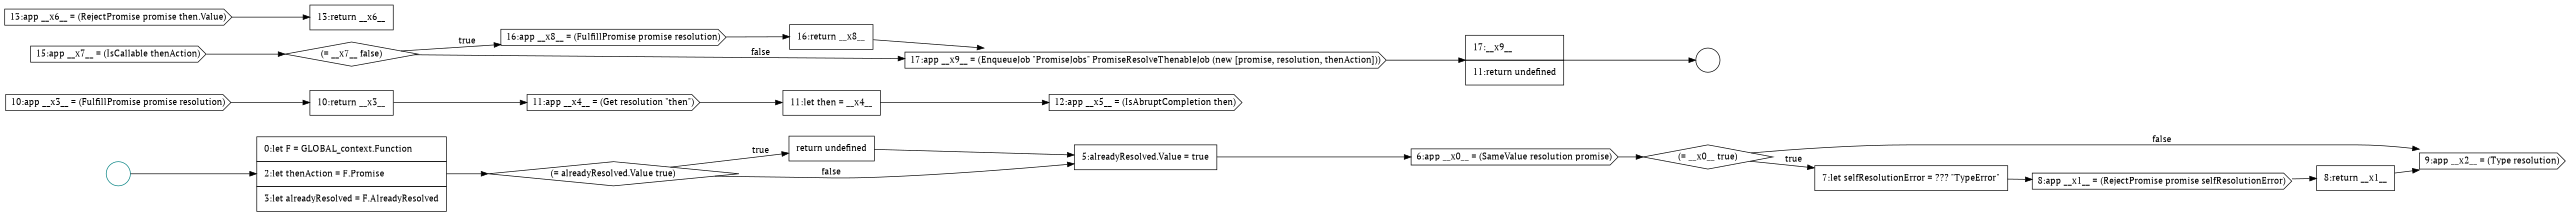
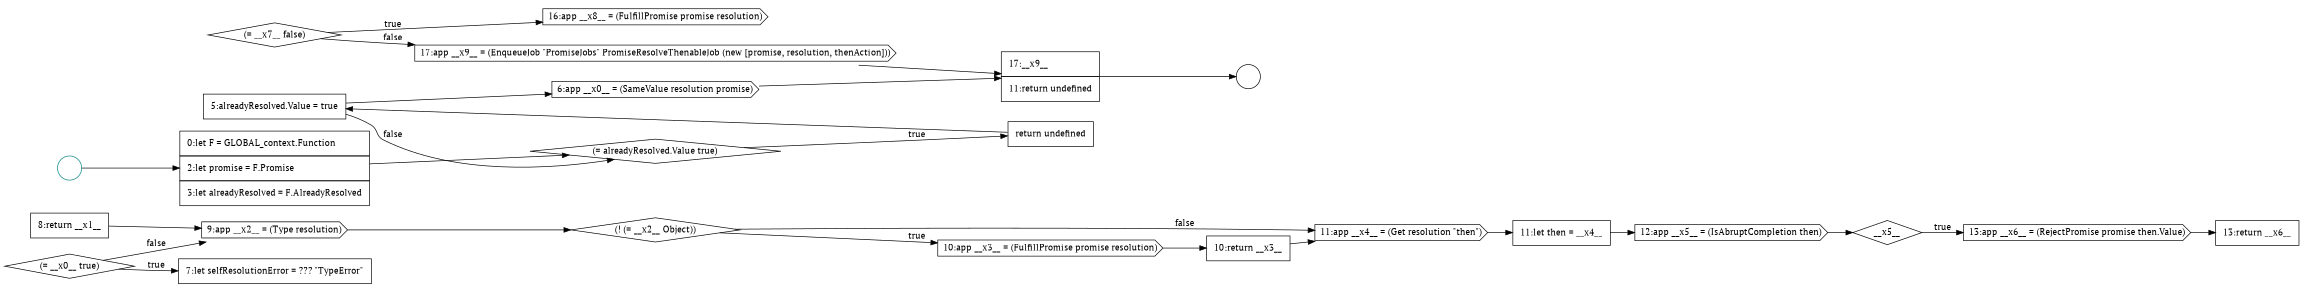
  digraph {
    fontname="PT Serif"
    rankdir=LR
    node [color=black fillcolor=white fontname="PT Serif" shape=cds style=filled]
    edge [color=black fontname="PT Serif"]
    n1 [label=<<font color="black">9:app __x2__ = (Type resolution)</font>>]
+   n2 [label=<<font color="black">(! (= __x2__ Object))</font>> shape=diamond]
    n3 [label=<<font color="black">11:app __x4__ = (Get resolution &quot;then&quot;)</font>>]
    n4 [label=<<font color="black">10:app __x3__ = (FulfillPromise promise resolution)</font>>]
    n5 [label=<<font color="black">     <table border="0" cellborder="1" cellspacing="0" cellpadding="10">       <tr><td align="left">11:let then = __x4__</td></tr>     </table>   </font>> margin=0 shape=none]
    n6 [label=<<font color="black">12:app __x5__ = (IsAbruptCompletion then)</font>>]
    n7 [label=<<font color="black">     <table border="0" cellborder="1" cellspacing="0" cellpadding="10">       <tr><td align="left">8:return __x1__</td></tr>     </table>   </font>> margin=0 shape=none]
    n8 [label=<<font color="black">(= __x7__ false)</font>> shape=diamond]
    n9 [label=<<font color="black">16:app __x8__ = (FulfillPromise promise resolution)</font>>]
    n10 [label=<<font color="black">17:app __x9__ = (EnqueueJob &quot;PromiseJobs&quot; PromiseResolveThenableJob (new [promise, resolution, thenAction]))</font>>]
-   n11 [label=<<font color="black">     <table border="0" cellborder="1" cellspacing="0" cellpadding="10">       <tr><td align="left">16:return __x8__</td></tr>     </table>   </font>> margin=0 shape=none]
    n12 [label=<<font color="black">     <table border="0" cellborder="1" cellspacing="0" cellpadding="10">       <tr><td align="left">17:__x9__</td></tr>       <tr><td align="left">11:return undefined</td></tr>     </table>   </font>> margin=0 shape=none]
    n13 [label=<<font color="black">6:app __x0__ = (SameValue resolution promise)</font>>]
    n14 [label=<<font color="black">(= __x0__ true)</font>> shape=diamond]
    n15 [label=<<font color="black">     <table border="0" cellborder="1" cellspacing="0" cellpadding="10">       <tr><td align="left">7:let selfResolutionError = ??? &quot;TypeError&quot;</td></tr>     </table>   </font>> margin=0 shape=none]
    n16 [label=<<font color="black">     <table border="0" cellborder="1" cellspacing="0" cellpadding="10">       <tr><td align="left">10:return __x3__</td></tr>     </table>   </font>> margin=0 shape=none]
-   n17 [label=<<font color="black">     <table border="0" cellborder="1" cellspacing="0" cellpadding="10">       <tr><td align="left">0:let F = GLOBAL_context.Function</td></tr>       <tr><td align="left">2:let thenAction = F.Promise</td></tr>       <tr><td align="left">3:let alreadyResolved = F.AlreadyResolved</td></tr>     </table>   </font>> margin=0 shape=none]
+   n17 [label=<<font color="black">     <table border="0" cellborder="1" cellspacing="0" cellpadding="10">       <tr><td align="left">0:let F = GLOBAL_context.Function</td></tr>       <tr><td align="left">2:let promise = F.Promise</td></tr>       <tr><td align="left">3:let alreadyResolved = F.AlreadyResolved</td></tr>     </table>   </font>> margin=0 shape=none]
    n18 [label=<<font color="black">(= alreadyResolved.Value true)</font>> shape=diamond]
    n19 [label=<<font color="black">     <table border="0" cellborder="1" cellspacing="0" cellpadding="10">       <tr><td align="left">return undefined</td></tr>     </table>   </font>> margin=0 shape=none]
    n20 [label=<<font color="black">     <table border="0" cellborder="1" cellspacing="0" cellpadding="10">       <tr><td align="left">5:alreadyResolved.Value = true</td></tr>     </table>   </font>> margin=0 shape=none]
+   n21 [label=<<font color="black">__x5__</font>> shape=diamond]
    n22 [label=" " shape=circle]
    n23 [label=<<font color="black">13:app __x6__ = (RejectPromise promise then.Value)</font>>]
-   n24 [label=<<font color="black">8:app __x1__ = (RejectPromise promise selfResolutionError)</font>>]
    n25 [label=<<font color="black">     <table border="0" cellborder="1" cellspacing="0" cellpadding="10">       <tr><td align="left">13:return __x6__</td></tr>     </table>   </font>> margin=0 shape=none]
-   n26 [label=<<font color="black">15:app __x7__ = (IsCallable thenAction)</font>>]
    n27 [color=teal label=" " shape=circle]
+   n1 -> n2
+   n2 -> n3 [label=<<font color="black">false</font>>]
+   n2 -> n4 [label=<<font color="black">true</font>>]
    n3 -> n5
    n4 -> n16
    n5 -> n6
+   n6 -> n21
    n7 -> n1
    n8 -> n9 [label=<<font color="black">true</font>>]
    n8 -> n10 [label=<<font color="black">false</font>>]
-   n9 -> n11
    n10 -> n12
-   n11 -> n10
    n12 -> n22
-   n13 -> n14
+   n13 -> n12
    n14 -> n1 [label=<<font color="black">false</font>>]
    n14 -> n15 [label=<<font color="black">true</font>>]
-   n15 -> n24
    n16 -> n3
    n17 -> n18
    n18 -> n19 [label=<<font color="black">true</font>>]
-   n18 -> n20 [label=<<font color="black">false</font>>]
+   n20 -> n18 [label=<<font color="black">false</font>>]
    n19 -> n20
    n20 -> n13
+   n21 -> n23 [label=<<font color="black">true</font>>]
    n23 -> n25
-   n24 -> n7
-   n26 -> n8
    n27 -> n17
  }
